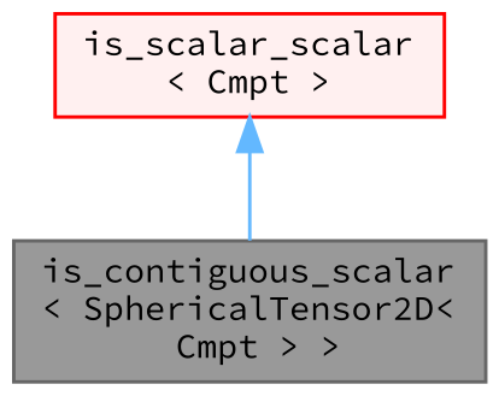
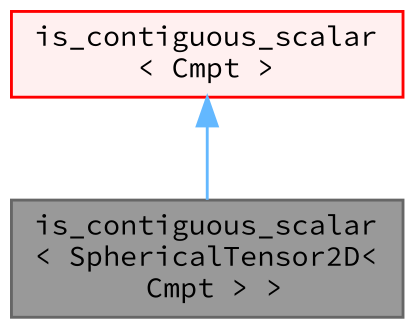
  digraph {
    fontname="Source Code Pro"
    node [fontname="Source Code Pro" fontsize=10 shape=box style=filled]
    n1 [color=gray40 fillcolor=grey60 fontcolor=black height=0.2 label="is_contiguous_scalar\l\< SphericalTensor2D\<\l Cmpt \> \>" width=0.4]
-   n2 [color=red fillcolor="#FFF0F0" height=0.2 label="is_scalar_scalar\l\< Cmpt \>" width=0.4]
+   n2 [color=red fillcolor="#FFF0F0" height=0.2 label="is_contiguous_scalar\l\< Cmpt \>" width=0.4]
    n2 -> n1 [color=steelblue1 dir=back fontname="Source Code Pro" fontsize=10 labelfontname=Helvetica labelfontsize=10 style=solid]
  }
